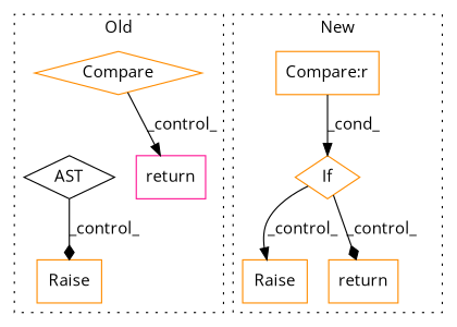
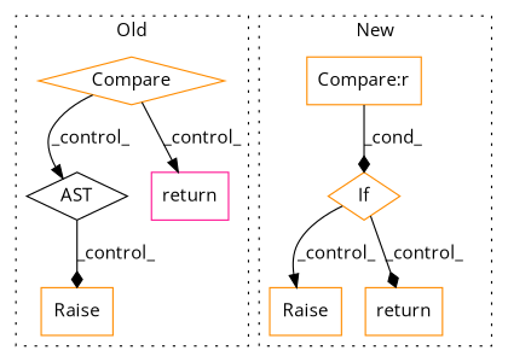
  digraph {
    fontname="Open Sans"
    node [a=91 color=darkorange fontname="Open Sans" l=6 shape=box]
    edge [arrowhead=normal fontname="Open Sans"]
    n1 [a=71 l=17 label=Compare s=650 shape=diamond]
    n2 [a=2 color=black l="7,0" label=AST s="1079,0" shape=diamond]
    n3 [label=Raise s=1184]
    n4 [a=93 color=deeppink l=7 label=return s=1055]
    n5 [label=Raise s=1128]
    n6 [a=96 l=3 label=If s=1070 shape=diamond]
    n7 [a=40 l=37 label="Compare:r" s=1073]
    n8 [a=93 l=7 label=return s=1262]
    subgraph cluster_1 {
      label=Old
      style=dotted
      n1
      n2
      n3
      n4
    }
    subgraph cluster_2 {
      label=New
      style=dotted
      n5
      n6
      n7
      n8
    }
+   n1 -> n2 [label=_control_]
    n1 -> n4 [label=_control_]
    n2 -> n3 [arrowhead=diamond label=_control_]
    n6 -> n5 [label=_control_]
    n6 -> n8 [arrowhead=diamond label=_control_]
-   n7 -> n6 [label=_cond_]
+   n7 -> n6 [arrowhead=diamond label=_cond_]
  }
